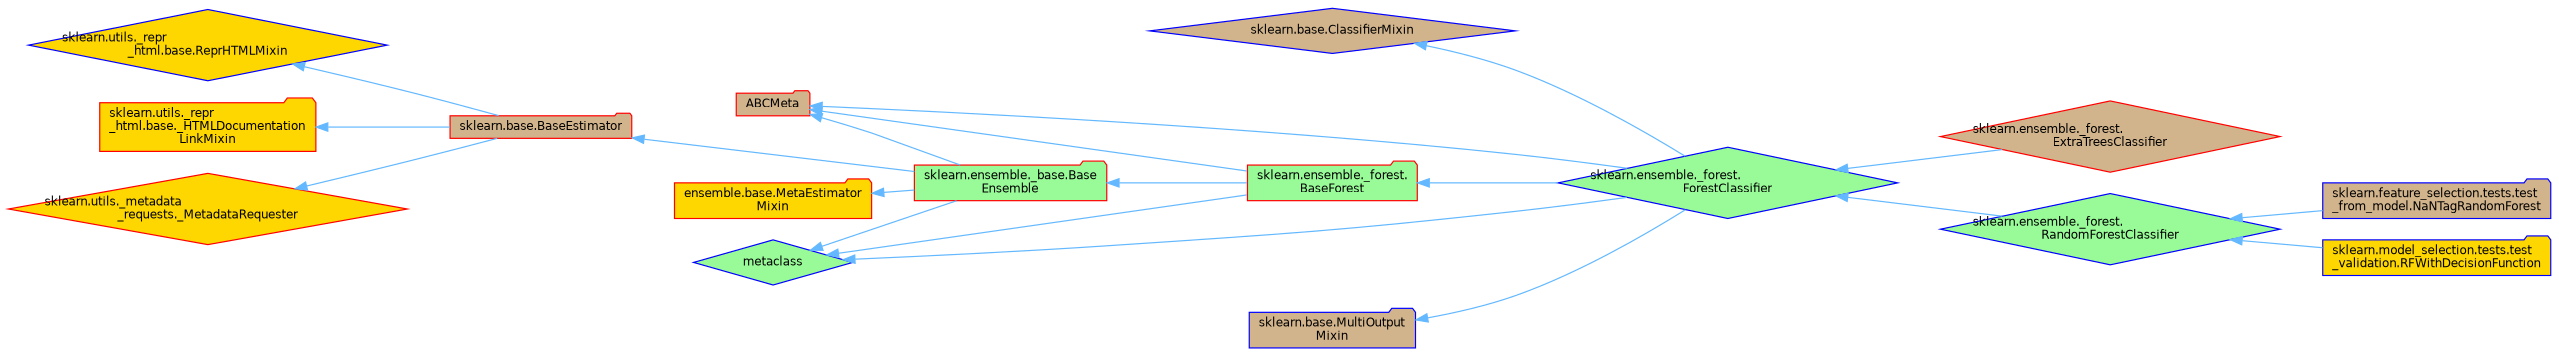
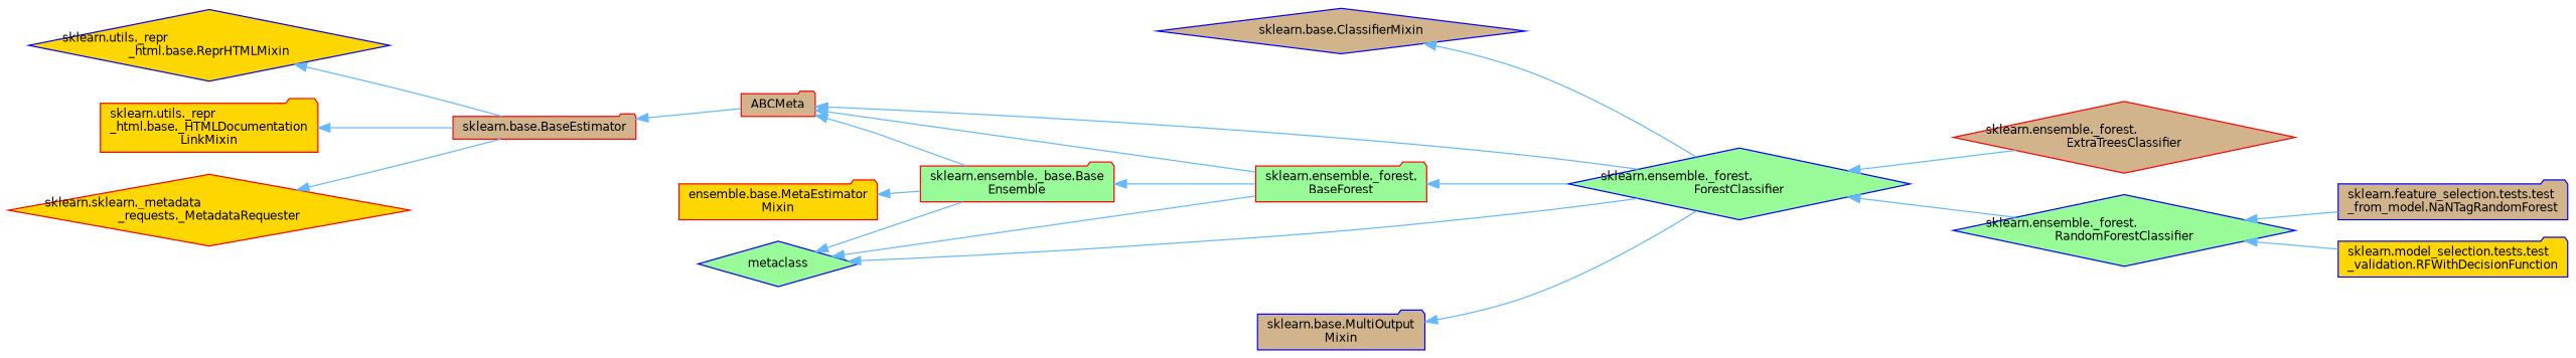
  digraph {
    rankdir=LR
    node [color=blue fillcolor=tan fontname=Helvetica fontsize=10 shape=folder style=filled]
    edge [color=steelblue1 dir=back fontname=Helvetica fontsize=10 labelfontname=Helvetica labelfontsize=10 style=solid]
    n1 [fillcolor=palegreen fontcolor=black height=0.2 label="sklearn.ensemble._forest.\lForestClassifier" shape=diamond width=0.4]
    n2 [color=red height=0.2 label="sklearn.ensemble._forest.\lExtraTreesClassifier" shape=diamond width=0.4]
    n3 [fillcolor=palegreen height=0.2 label="sklearn.ensemble._forest.\lRandomForestClassifier" shape=diamond width=0.4]
    n4 [height=0.2 label="sklearn.feature_selection.tests.test\l_from_model.NaNTagRandomForest" width=0.4]
    n5 [fillcolor=gold height=0.2 label="sklearn.model_selection.tests.test\l_validation.RFWithDecisionFunction" width=0.4]
    n6 [height=0.2 label="sklearn.base.ClassifierMixin" shape=diamond width=0.4]
    n7 [color=red fillcolor=palegreen height=0.2 label="sklearn.ensemble._forest.\lBaseForest" width=0.4]
    n8 [height=0.2 label="sklearn.base.MultiOutput\lMixin" width=0.4]
    n9 [color=red fillcolor=palegreen height=0.2 label="sklearn.ensemble._base.Base\lEnsemble" width=0.4]
    n10 [color=red fillcolor=gold height=0.2 label="ensemble.base.MetaEstimator\lMixin" width=0.4]
    n11 [color=red height=0.2 label="sklearn.base.BaseEstimator" width=0.4]
    n12 [fillcolor=gold height=0.2 label="sklearn.utils._repr\l_html.base.ReprHTMLMixin" shape=diamond width=0.4]
    n13 [color=red fillcolor=gold height=0.2 label="sklearn.utils._repr\l_html.base._HTMLDocumentation\lLinkMixin" width=0.4]
-   n14 [color=red fillcolor=gold height=0.2 label="sklearn.utils._metadata\l_requests._MetadataRequester" shape=diamond width=0.4]
+   n14 [color=red fillcolor=gold height=0.2 label="sklearn.sklearn._metadata\l_requests._MetadataRequester" shape=diamond width=0.4]
    n15 [fillcolor=palegreen height=0.2 label=metaclass shape=diamond width=0.4]
    n16 [color=red height=0.2 label=ABCMeta width=0.4]
    n1 -> n2
    n1 -> n3
    n3 -> n4
    n3 -> n5
    n6 -> n1
    n7 -> n1
    n8 -> n1
    n9 -> n7
    n10 -> n9
-   n11 -> n9
+   n11 -> n16
    n12 -> n11
    n13 -> n11
    n14 -> n11
    n15 -> n1
    n15 -> n7
    n15 -> n9
    n16 -> n1
    n16 -> n7
    n16 -> n9
  }
